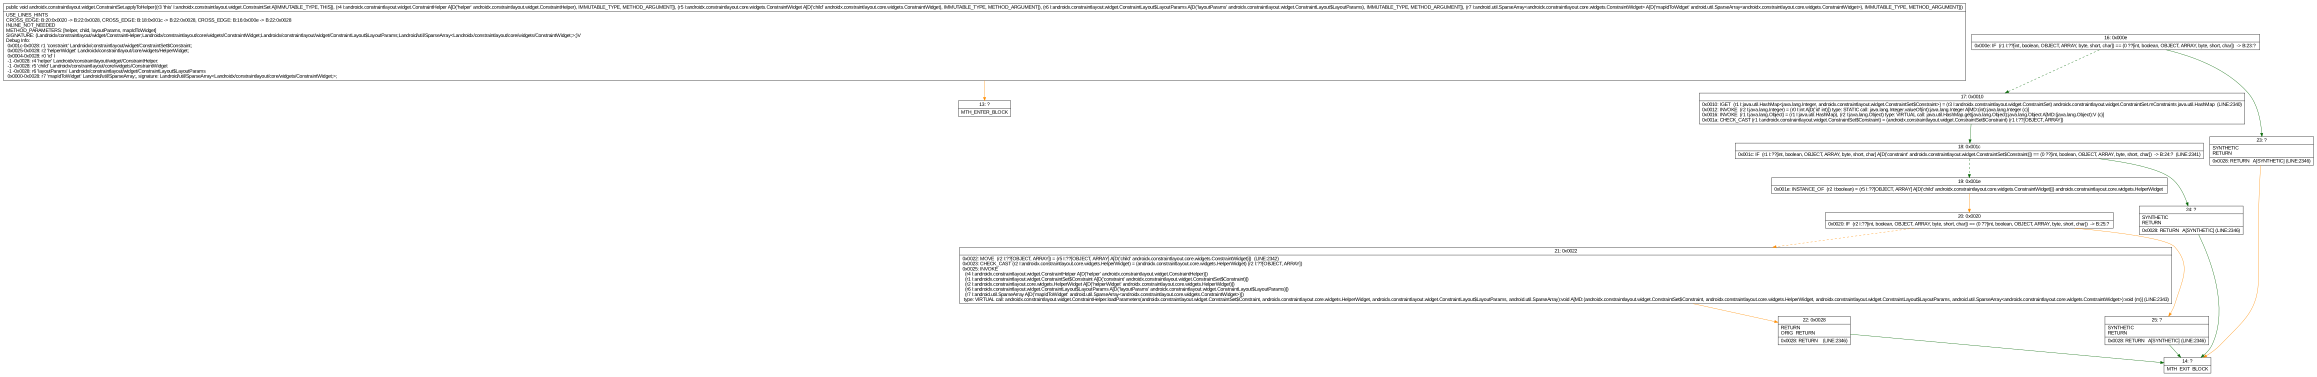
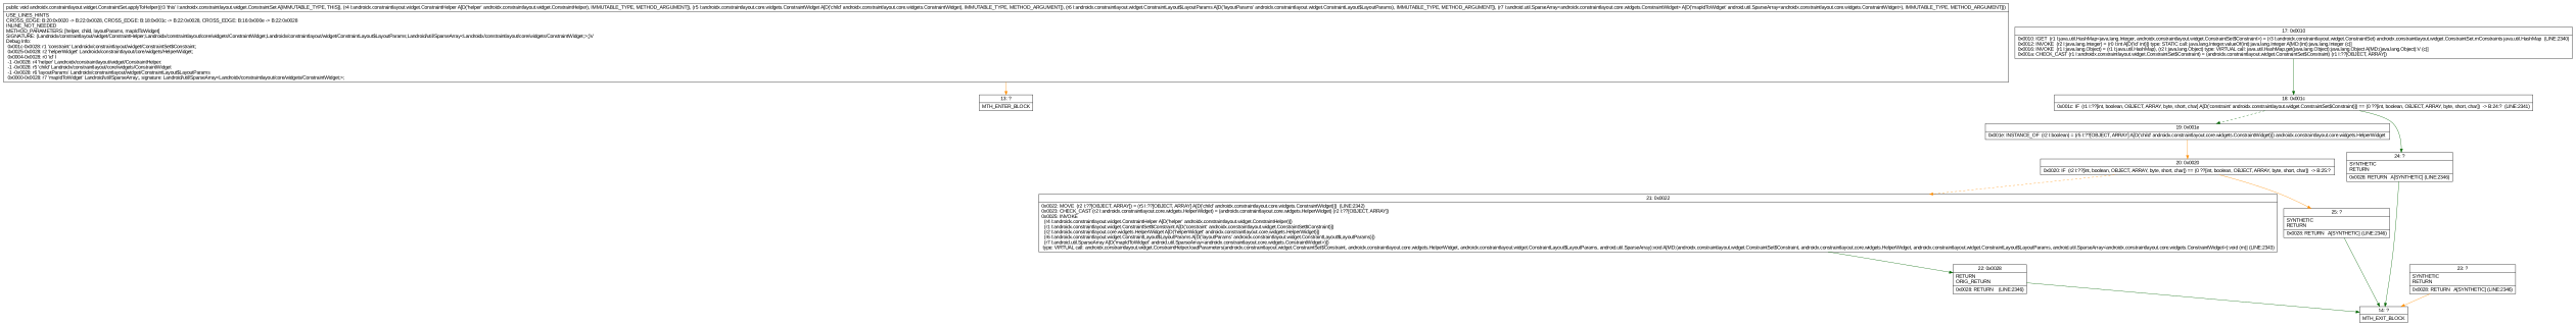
  digraph {
    fontname="Liberation Sans"
    node [fontname="Liberation Sans" shape=record]
    edge [color=darkgreen fontname="Liberation Sans"]
    n1 [label="{13\:\ ?|MTH_ENTER_BLOCK\l}"]
-   n2 [label="{16\:\ 0x000e|0x000e: IF  (r1 I:??[int, boolean, OBJECT, ARRAY, byte, short, char]) == (0 ??[int, boolean, OBJECT, ARRAY, byte, short, char])  \-\> B:23:? \l}"]
    n3 [label="{17\:\ 0x0010|0x0010: IGET  (r1 I:java.util.HashMap\<java.lang.Integer, androidx.constraintlayout.widget.ConstraintSet$Constraint\>) = (r3 I:androidx.constraintlayout.widget.ConstraintSet) androidx.constraintlayout.widget.ConstraintSet.mConstraints java.util.HashMap  (LINE:2340)\l0x0012: INVOKE  (r2 I:java.lang.Integer) = (r0 I:int A[D('id' int)]) type: STATIC call: java.lang.Integer.valueOf(int):java.lang.Integer A[MD:(int):java.lang.Integer (c)]\l0x0016: INVOKE  (r1 I:java.lang.Object) = (r1 I:java.util.HashMap), (r2 I:java.lang.Object) type: VIRTUAL call: java.util.HashMap.get(java.lang.Object):java.lang.Object A[MD:(java.lang.Object):V (c)]\l0x001a: CHECK_CAST (r1 I:androidx.constraintlayout.widget.ConstraintSet$Constraint) = (androidx.constraintlayout.widget.ConstraintSet$Constraint) (r1 I:??[OBJECT, ARRAY]) \l}"]
    n4 [label="{23\:\ ?|SYNTHETIC\lRETURN\l|0x0028: RETURN   A[SYNTHETIC] (LINE:2346)\l}"]
    n5 [label="{18\:\ 0x001c|0x001c: IF  (r1 I:??[int, boolean, OBJECT, ARRAY, byte, short, char] A[D('constraint' androidx.constraintlayout.widget.ConstraintSet$Constraint)]) == (0 ??[int, boolean, OBJECT, ARRAY, byte, short, char])  \-\> B:24:?  (LINE:2341)\l}"]
    n6 [label="{14\:\ ?|MTH_EXIT_BLOCK\l}"]
    n7 [label="{19\:\ 0x001e|0x001e: INSTANCE_OF  (r2 I:boolean) = (r5 I:??[OBJECT, ARRAY] A[D('child' androidx.constraintlayout.core.widgets.ConstraintWidget)]) androidx.constraintlayout.core.widgets.HelperWidget \l}"]
    n8 [label="{24\:\ ?|SYNTHETIC\lRETURN\l|0x0028: RETURN   A[SYNTHETIC] (LINE:2346)\l}"]
    n9 [label="{20\:\ 0x0020|0x0020: IF  (r2 I:??[int, boolean, OBJECT, ARRAY, byte, short, char]) == (0 ??[int, boolean, OBJECT, ARRAY, byte, short, char])  \-\> B:25:? \l}"]
    n10 [label="{21\:\ 0x0022|0x0022: MOVE  (r2 I:??[OBJECT, ARRAY]) = (r5 I:??[OBJECT, ARRAY] A[D('child' androidx.constraintlayout.core.widgets.ConstraintWidget)])  (LINE:2342)\l0x0023: CHECK_CAST (r2 I:androidx.constraintlayout.core.widgets.HelperWidget) = (androidx.constraintlayout.core.widgets.HelperWidget) (r2 I:??[OBJECT, ARRAY]) \l0x0025: INVOKE  \l  (r4 I:androidx.constraintlayout.widget.ConstraintHelper A[D('helper' androidx.constraintlayout.widget.ConstraintHelper)])\l  (r1 I:androidx.constraintlayout.widget.ConstraintSet$Constraint A[D('constraint' androidx.constraintlayout.widget.ConstraintSet$Constraint)])\l  (r2 I:androidx.constraintlayout.core.widgets.HelperWidget A[D('helperWidget' androidx.constraintlayout.core.widgets.HelperWidget)])\l  (r6 I:androidx.constraintlayout.widget.ConstraintLayout$LayoutParams A[D('layoutParams' androidx.constraintlayout.widget.ConstraintLayout$LayoutParams)])\l  (r7 I:android.util.SparseArray A[D('mapIdToWidget' android.util.SparseArray\<androidx.constraintlayout.core.widgets.ConstraintWidget\>)])\l type: VIRTUAL call: androidx.constraintlayout.widget.ConstraintHelper.loadParameters(androidx.constraintlayout.widget.ConstraintSet$Constraint, androidx.constraintlayout.core.widgets.HelperWidget, androidx.constraintlayout.widget.ConstraintLayout$LayoutParams, android.util.SparseArray):void A[MD:(androidx.constraintlayout.widget.ConstraintSet$Constraint, androidx.constraintlayout.core.widgets.HelperWidget, androidx.constraintlayout.widget.ConstraintLayout$LayoutParams, android.util.SparseArray\<androidx.constraintlayout.core.widgets.ConstraintWidget\>):void (m)] (LINE:2343)\l}"]
    n11 [label="{25\:\ ?|SYNTHETIC\lRETURN\l|0x0028: RETURN   A[SYNTHETIC] (LINE:2346)\l}"]
    n12 [label="{22\:\ 0x0028|RETURN\lORIG_RETURN\l|0x0028: RETURN    (LINE:2346)\l}"]
    n13 [label="{public void androidx.constraintlayout.widget.ConstraintSet.applyToHelper((r3 'this' I:androidx.constraintlayout.widget.ConstraintSet A[IMMUTABLE_TYPE, THIS]), (r4 I:androidx.constraintlayout.widget.ConstraintHelper A[D('helper' androidx.constraintlayout.widget.ConstraintHelper), IMMUTABLE_TYPE, METHOD_ARGUMENT]), (r5 I:androidx.constraintlayout.core.widgets.ConstraintWidget A[D('child' androidx.constraintlayout.core.widgets.ConstraintWidget), IMMUTABLE_TYPE, METHOD_ARGUMENT]), (r6 I:androidx.constraintlayout.widget.ConstraintLayout$LayoutParams A[D('layoutParams' androidx.constraintlayout.widget.ConstraintLayout$LayoutParams), IMMUTABLE_TYPE, METHOD_ARGUMENT]), (r7 I:android.util.SparseArray\<androidx.constraintlayout.core.widgets.ConstraintWidget\> A[D('mapIdToWidget' android.util.SparseArray\<androidx.constraintlayout.core.widgets.ConstraintWidget\>), IMMUTABLE_TYPE, METHOD_ARGUMENT]))  | USE_LINES_HINTS\lCROSS_EDGE: B:20:0x0020 \-\> B:22:0x0028, CROSS_EDGE: B:18:0x001c \-\> B:22:0x0028, CROSS_EDGE: B:16:0x000e \-\> B:22:0x0028\lINLINE_NOT_NEEDED\lMETHOD_PARAMETERS: [helper, child, layoutParams, mapIdToWidget]\lSIGNATURE: (Landroidx\/constraintlayout\/widget\/ConstraintHelper;Landroidx\/constraintlayout\/core\/widgets\/ConstraintWidget;Landroidx\/constraintlayout\/widget\/ConstraintLayout$LayoutParams;Landroid\/util\/SparseArray\<Landroidx\/constraintlayout\/core\/widgets\/ConstraintWidget;\>;)V\lDebug Info:\l  0x001c\-0x0028: r1 'constraint' Landroidx\/constraintlayout\/widget\/ConstraintSet$Constraint;\l  0x0025\-0x0028: r2 'helperWidget' Landroidx\/constraintlayout\/core\/widgets\/HelperWidget;\l  0x0004\-0x0028: r0 'id' I\l  \-1 \-0x0028: r4 'helper' Landroidx\/constraintlayout\/widget\/ConstraintHelper;\l  \-1 \-0x0028: r5 'child' Landroidx\/constraintlayout\/core\/widgets\/ConstraintWidget;\l  \-1 \-0x0028: r6 'layoutParams' Landroidx\/constraintlayout\/widget\/ConstraintLayout$LayoutParams;\l  0x0000\-0x0028: r7 'mapIdToWidget' Landroid\/util\/SparseArray;, signature: Landroid\/util\/SparseArray\<Landroidx\/constraintlayout\/core\/widgets\/ConstraintWidget;\>;\l}"]
-   n2 -> n3 [style=dashed]
-   n2 -> n4
    n3 -> n5
    n4 -> n6 [color=darkorange]
    n5 -> n7 [style=dashed]
    n5 -> n8
    n7 -> n9 [color=darkorange]
    n8 -> n6
    n9 -> n10 [color=darkorange style=dashed]
    n9 -> n11 [color=darkorange]
-   n10 -> n12 [color=darkorange]
+   n10 -> n12
    n11 -> n6
    n12 -> n6
    n13 -> n1 [color=darkorange]
  }
